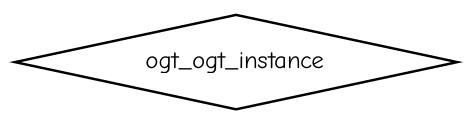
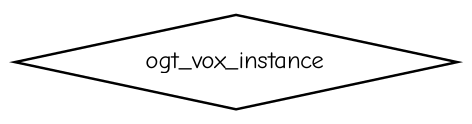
  digraph {
    rankdir=TB
    fontname="Comic Neue"
-   n1 [color=black fillcolor=white fontname="Comic Neue" fontsize=10 height=0.2 label=ogt_ogt_instance shape=diamond style=filled width=0.4]
+   n1 [color=black fillcolor=white fontname="Comic Neue" fontsize=10 height=0.2 label=ogt_vox_instance shape=diamond style=filled width=0.4]
  }
